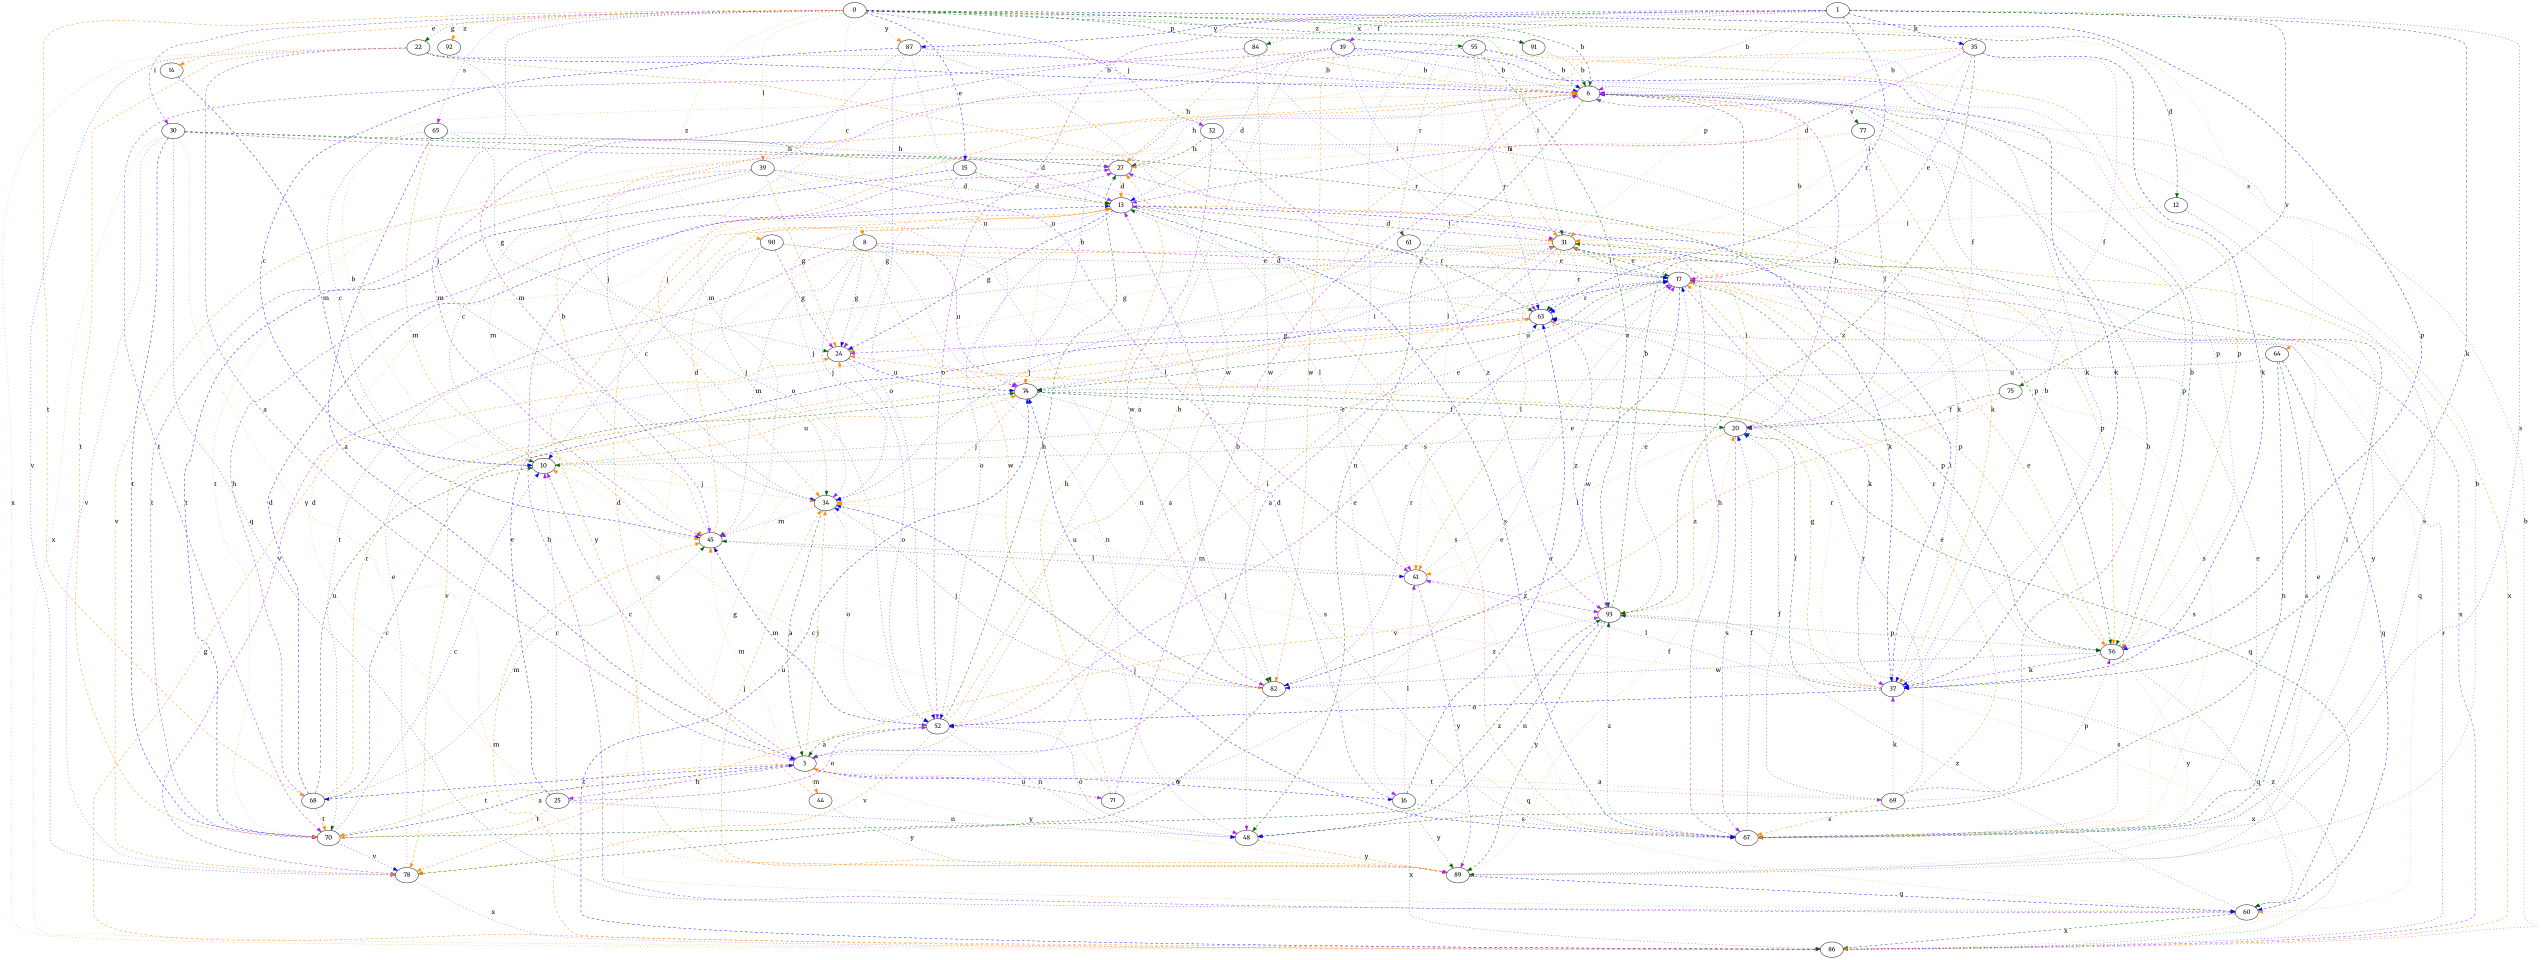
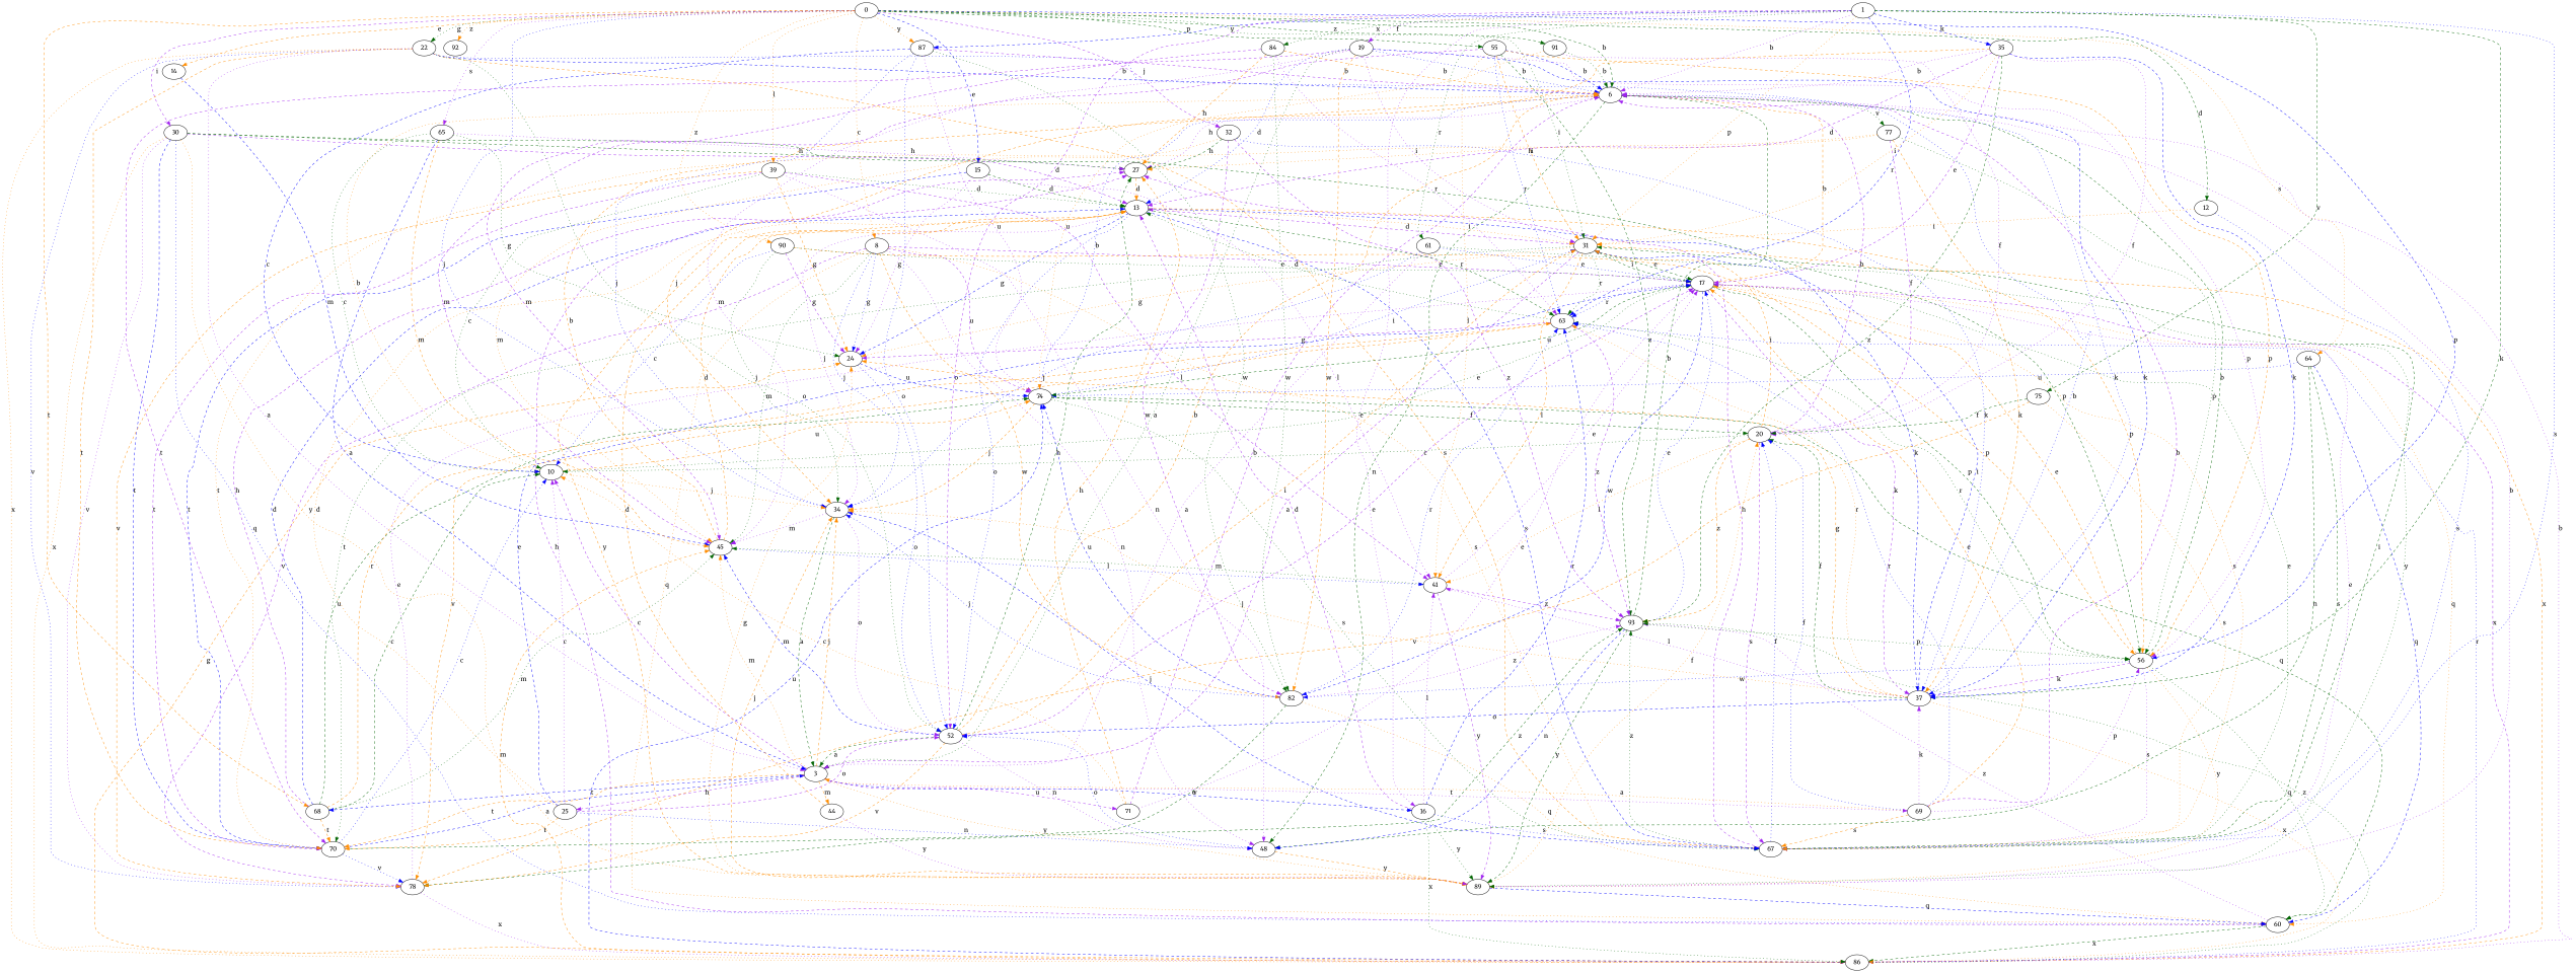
  strict digraph {
    fontname=Merriweather
    node [fontname=Merriweather]
    edge [color=darkorange fontname=Merriweather style=dashed]
    0
    6
    8
    12
    14
    15
    22
    30
    31
    32
    34
    39
    55
    56
    64
    65
    68
    87
    90
    91
    92
    27
    48
    77
    67
    45
    17
    24
    60
    74
    78
    82
    70
    13
    41
    37
    52
    3
    86
    89
    63
    93
    10
    20
    1
    16
    19
    35
    61
    75
    84
    25
    44
    69
    71
    0 -> 6 [color=darkgreen label=b]
    0 -> 8 [label=c style=dotted]
    0 -> 12 [color=darkgreen label=d]
    0 -> 14 [label=e]
    0 -> 15 [color=blue label=e]
    0 -> 22 [color=darkgreen label=g style=dotted]
    0 -> 30 [color=purple label=i]
    0 -> 31 [color=darkgreen label=i style=dotted]
    0 -> 32 [color=purple label=j]
    0 -> 34 [color=blue label=j style=dotted]
    0 -> 39 [label=l style=dotted]
    0 -> 55 [color=darkgreen label=p]
    0 -> 56 [color=blue label=p]
    0 -> 64 [label=s style=dotted]
    0 -> 65 [color=purple label=s style=dotted]
    0 -> 68 [label=t]
    0 -> 87 [label=y style=dotted]
    0 -> 90 [label=z style=dotted]
    0 -> 91 [color=darkgreen label=z]
    0 -> 92 [label=z style=dotted]
    6 -> 27 [color=purple label=h style=dotted]
    6 -> 48 [color=darkgreen label=n]
    6 -> 77 [color=darkgreen label=v style=dotted]
    8 -> 34 [color=blue label=j style=dotted]
    8 -> 48 [color=purple label=n style=dotted]
    8 -> 67 [label=s style=dotted]
    8 -> 45 [color=darkgreen label=m style=dotted]
    8 -> 17 [color=purple label=e]
    8 -> 24 [color=blue label=g style=dotted]
    8 -> 60 [label=q style=dotted]
    8 -> 74 [color=purple label=u]
    8 -> 78 [color=purple label=v]
    8 -> 82 [label=w]
    12 -> 31 [label=i style=dotted]
    12 -> 67 [color=blue label=s style=dotted]
    14 -> 45 [color=blue label=m]
    15 -> 24 [color=purple label=g style=dotted]
    15 -> 70 [color=blue label=t]
    15 -> 13 [color=darkgreen label=d]
    15 -> 41 [color=purple label=l style=dotted]
    22 -> 6 [color=blue label=b]
    22 -> 67 [label=s]
    22 -> 78 [color=blue label=v style=dotted]
    22 -> 70 [label=t]
    22 -> 37 [color=blue label=k style=dotted]
    22 -> 52 [color=darkgreen label=o style=dotted]
-   22 -> 3 [color=purple label=a]
+   22 -> 3 [color=purple label=a style=dotted]
    22 -> 86 [label=x style=dotted]
    30 -> 56 [color=darkgreen label=p]
    30 -> 27 [color=darkgreen label=h]
    30 -> 60 [color=blue label=q style=dotted]
    30 -> 78 [color=purple label=v style=dotted]
    30 -> 70 [color=blue label=t]
    30 -> 13 [color=purple label=d]
    30 -> 86 [label=x style=dotted]
    30 -> 89 [label=y style=dotted]
    31 -> 17 [color=darkgreen label=e]
    31 -> 24 [label=g style=dotted]
    31 -> 70 [color=darkgreen label=t style=dotted]
    31 -> 13 [color=purple label=d]
    31 -> 41 [label=l]
    31 -> 3 [color=purple label=a]
    31 -> 86 [label=x]
    31 -> 63 [color=darkgreen label=r style=dotted]
    32 -> 27 [color=darkgreen label=h]
    32 -> 45 [label=m style=dotted]
    32 -> 82 [color=purple label=w]
    32 -> 37 [color=blue label=k style=dotted]
    32 -> 93 [color=purple label=z]
    34 -> 45 [color=purple label=m style=dotted]
    34 -> 52 [color=purple label=o style=dotted]
    34 -> 3 [color=darkgreen label=a]
    39 -> 48 [color=purple label=n style=dotted]
    39 -> 24 [label=g]
    39 -> 78 [label=v]
    39 -> 70 [color=purple label=t]
    39 -> 13 [color=darkgreen label=d style=dotted]
    39 -> 41 [color=purple label=l]
    39 -> 10 [color=darkgreen label=c style=dotted]
    55 -> 6 [color=blue label=b]
    55 -> 31 [label=i]
    55 -> 56 [label=p]
    55 -> 45 [color=purple label=m]
    55 -> 41 [label=l style=dotted]
    55 -> 63 [color=blue label=r style=dotted]
    55 -> 93 [color=darkgreen label=z]
    56 -> 6 [color=darkgreen label=b]
    56 -> 67 [color=purple label=s style=dotted]
    56 -> 17 [label=e]
    56 -> 60 [color=darkgreen label=q style=dotted]
    56 -> 82 [color=blue label=w style=dotted]
    56 -> 37 [color=purple label=k]
    56 -> 89 [label=y style=dotted]
    56 -> 63 [color=darkgreen label=r style=dotted]
    64 -> 48 [color=darkgreen label=n]
    64 -> 67 [color=darkgreen label=s]
    64 -> 60 [color=blue label=q]
    64 -> 74 [color=blue label=u style=dotted]
    65 -> 27 [color=purple label=h style=dotted]
    65 -> 45 [label=m]
    65 -> 24 [color=darkgreen label=g style=dotted]
    65 -> 3 [color=blue label=a]
    65 -> 10 [color=darkgreen label=c style=dotted]
    68 -> 27 [color=purple label=h]
    68 -> 45 [color=darkgreen label=m style=dotted]
    68 -> 74 [color=darkgreen label=u]
    68 -> 70 [label=t]
    68 -> 13 [color=blue label=d]
    68 -> 63 [label=r]
    68 -> 10 [color=darkgreen label=c]
    87 -> 6 [color=purple label=b]
    87 -> 34 [color=blue label=j style=dotted]
    87 -> 74 [color=purple label=u style=dotted]
    87 -> 82 [color=darkgreen label=w style=dotted]
    87 -> 52 [color=blue label=o style=dotted]
    87 -> 10 [color=blue label=c]
    90 -> 34 [color=darkgreen label=j style=dotted]
    90 -> 56 [label=p]
    90 -> 17 [color=darkgreen label=e style=dotted]
    90 -> 24 [color=purple label=g]
    90 -> 10 [color=blue label=c style=dotted]
    91 -> 6 [color=darkgreen label=b style=dotted]
    91 -> 74 [label=u style=dotted]
    91 -> 20 [color=purple label=f style=dotted]
    27 -> 13 [label=d]
    48 -> 52 [color=blue label=o style=dotted]
    48 -> 89 [label=y]
    77 -> 56 [color=darkgreen label=p style=dotted]
    77 -> 27 [label=h style=dotted]
    77 -> 70 [label=t style=dotted]
    77 -> 37 [label=k]
    77 -> 20 [color=purple label=f]
    67 -> 31 [color=darkgreen label=i]
    67 -> 34 [color=blue label=j]
    67 -> 27 [color=purple label=h]
    67 -> 17 [color=darkgreen label=e style=dotted]
    67 -> 93 [color=darkgreen label=z style=dotted]
    67 -> 20 [color=blue label=f style=dotted]
    45 -> 6 [label=b]
    45 -> 13 [label=d]
    45 -> 41 [color=blue label=l style=dotted]
    17 -> 6 [label=b]
    17 -> 31 [color=darkgreen label=i]
    17 -> 56 [color=darkgreen label=p]
    17 -> 67 [label=s style=dotted]
    17 -> 60 [label=q style=dotted]
    17 -> 74 [color=darkgreen label=u]
    17 -> 82 [color=blue label=w]
    17 -> 37 [color=purple label=k]
    17 -> 86 [color=purple label=x]
    17 -> 63 [color=blue label=r style=dotted]
    24 -> 74 [color=blue label=u]
    24 -> 52 [color=blue label=o style=dotted]
    60 -> 27 [color=purple label=h]
    60 -> 86 [color=darkgreen label=x]
    60 -> 93 [color=purple label=z style=dotted]
    74 -> 6 [color=blue label=b style=dotted]
    74 -> 31 [color=blue label=i style=dotted]
    74 -> 34 [label=j]
    74 -> 67 [color=darkgreen label=s style=dotted]
    74 -> 60 [color=darkgreen label=q]
    74 -> 20 [color=darkgreen label=f]
    78 -> 17 [color=purple label=e style=dotted]
    78 -> 86 [color=purple label=x style=dotted]
    82 -> 34 [color=blue label=j style=dotted]
    82 -> 60 [label=q style=dotted]
    82 -> 74 [color=blue label=u]
    82 -> 78 [color=darkgreen label=v]
    82 -> 63 [color=blue label=r style=dotted]
    82 -> 93 [color=purple label=z style=dotted]
    70 -> 78 [color=blue label=v style=dotted]
    70 -> 3 [color=blue label=a]
    70 -> 93 [color=darkgreen label=z]
    70 -> 10 [color=blue label=c style=dotted]
    13 -> 31 [label=i style=dotted]
    13 -> 34 [color=purple label=j style=dotted]
    13 -> 56 [label=p]
    13 -> 67 [color=blue label=s]
    13 -> 24 [color=blue label=g]
    13 -> 37 [color=blue label=k]
    13 -> 52 [color=blue label=o style=dotted]
    13 -> 89 [label=y]
    13 -> 63 [color=darkgreen label=r]
    41 -> 45 [color=darkgreen label=m style=dotted]
    41 -> 17 [color=purple label=e style=dotted]
    41 -> 89 [color=purple label=y]
    41 -> 93 [color=purple label=z]
    37 -> 6 [color=blue label=b style=dotted]
    37 -> 31 [color=blue label=i]
    37 -> 34 [label=j style=dotted]
    37 -> 24 [label=g]
    37 -> 41 [color=purple label=l style=dotted]
    37 -> 52 [color=blue label=o]
    37 -> 86 [label=x style=dotted]
    37 -> 63 [label=r style=dotted]
    37 -> 20 [color=darkgreen label=f]
    52 -> 6 [label=b]
    52 -> 31 [label=i]
    52 -> 27 [color=darkgreen label=h]
    52 -> 48 [color=purple label=n style=dotted]
    52 -> 45 [color=blue label=m]
    52 -> 17 [color=purple label=e]
    52 -> 78 [label=v]
    52 -> 3 [color=darkgreen label=a]
    3 -> 34 [label=j]
    3 -> 68 [color=blue label=t]
    3 -> 45 [label=m style=dotted]
    3 -> 70 [label=t]
    3 -> 89 [label=y style=dotted]
    3 -> 10 [color=purple label=c]
    3 -> 16 [color=blue label=e]
    3 -> 25 [color=purple label=h]
    3 -> 44 [label=m]
    3 -> 69 [color=purple label=t style=dotted]
    3 -> 71 [color=purple label=u]
    86 -> 6 [color=purple label=b style=dotted]
    86 -> 45 [label=m]
    86 -> 24 [label=g]
    86 -> 74 [color=blue label=u]
    86 -> 63 [color=blue label=r style=dotted]
    86 -> 93 [color=darkgreen label=z style=dotted]
    89 -> 6 [color=purple label=b style=dotted]
    89 -> 34 [label=j]
    89 -> 17 [color=purple label=e style=dotted]
    89 -> 24 [label=g style=dotted]
    89 -> 60 [color=blue label=q]
    89 -> 20 [label=f style=dotted]
    63 -> 24 [color=purple label=g]
    63 -> 78 [label=v]
    63 -> 13 [color=darkgreen label=d style=dotted]
    63 -> 93 [color=purple label=z]
    93 -> 6 [color=darkgreen label=b]
    93 -> 56 [color=darkgreen label=p style=dotted]
    93 -> 48 [color=blue label=n]
    93 -> 17 [color=blue label=e style=dotted]
    93 -> 89 [color=darkgreen label=y]
    10 -> 6 [label=b style=dotted]
    10 -> 34 [label=j style=dotted]
    10 -> 17 [color=darkgreen label=e style=dotted]
    10 -> 74 [label=u]
    20 -> 6 [color=purple label=b]
    20 -> 31 [label=i]
    20 -> 67 [color=purple label=s]
    20 -> 41 [label=l style=dotted]
    20 -> 93 [label=z]
    20 -> 10 [color=darkgreen label=c style=dotted]
    1 -> 6 [color=purple label=b style=dotted]
    1 -> 31 [label=p style=dotted]
    1 -> 87 [color=blue label=y]
    1 -> 67 [color=blue label=s style=dotted]
    1 -> 37 [color=darkgreen label=k]
    1 -> 52 [color=purple label=o]
    1 -> 63 [color=blue label=r]
    1 -> 16 [color=purple label=e style=dotted]
    1 -> 19 [color=purple label=f style=dotted]
    1 -> 35 [color=blue label=k]
    1 -> 61 [color=darkgreen label=r style=dotted]
    1 -> 75 [color=darkgreen label=v]
    1 -> 84 [color=darkgreen label=x style=dotted]
    16 -> 67 [color=blue label=s style=dotted]
    16 -> 13 [color=purple label=d]
    16 -> 41 [color=purple label=l style=dotted]
    16 -> 86 [color=darkgreen label=x style=dotted]
    16 -> 89 [color=darkgreen label=y style=dotted]
    16 -> 63 [color=blue label=r]
    19 -> 6 [color=blue label=b style=dotted]
    19 -> 31 [color=purple label=i style=dotted]
    19 -> 56 [color=purple label=p style=dotted]
    19 -> 45 [color=purple label=m style=dotted]
    19 -> 82 [label=w]
    19 -> 70 [color=purple label=t]
    19 -> 13 [color=blue label=d style=dotted]
    19 -> 37 [color=blue label=k]
    19 -> 3 [color=darkgreen label=a style=dotted]
    35 -> 6 [color=purple label=b style=dotted]
    35 -> 31 [label=i style=dotted]
    35 -> 34 [label=j]
    35 -> 17 [color=purple label=e]
    35 -> 13 [color=purple label=d]
    35 -> 37 [color=blue label=k]
    35 -> 93 [color=darkgreen label=z]
    35 -> 20 [color=purple label=f style=dotted]
    61 -> 34 [color=blue label=j style=dotted]
    61 -> 17 [color=blue label=e style=dotted]
    61 -> 3 [color=purple label=a style=dotted]
    61 -> 89 [color=darkgreen label=y style=dotted]
    75 -> 67 [label=s style=dotted]
    75 -> 78 [label=v]
    75 -> 20 [color=darkgreen label=f]
    84 -> 6 [label=b]
    84 -> 27 [label=h]
    84 -> 45 [color=purple label=m]
    84 -> 82 [color=darkgreen label=w style=dotted]
    84 -> 63 [color=purple label=r style=dotted]
    25 -> 48 [color=blue label=n style=dotted]
    25 -> 17 [color=blue label=e]
    25 -> 70 [label=t]
    25 -> 13 [label=d style=dotted]
    25 -> 52 [color=purple label=o]
    25 -> 10 [color=purple label=c style=dotted]
    44 -> 13 [label=d]
    44 -> 89 [color=purple label=y style=dotted]
    69 -> 6 [color=purple label=b]
    69 -> 56 [color=purple label=p style=dotted]
    69 -> 67 [label=s]
    69 -> 17 [label=e]
    69 -> 37 [color=purple label=k style=dotted]
    69 -> 3 [label=a style=dotted]
    69 -> 63 [color=blue label=r style=dotted]
    69 -> 20 [color=blue label=f style=dotted]
    71 -> 6 [color=purple label=b]
    71 -> 27 [label=h]
    71 -> 17 [color=purple label=e style=dotted]
    71 -> 10 [label=c style=dotted]
  }
